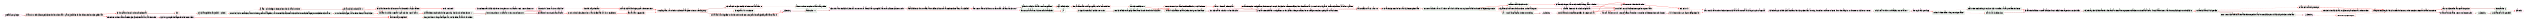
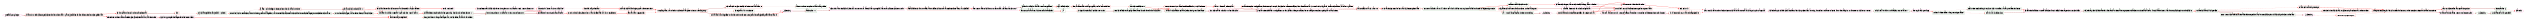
  digraph {
    rankdir=LR
    node [color=red shape=box]
    edge [arrowhead=vee color=red style=bold]
    "AoiRank4Convo6 begins." [color=deeppink shape=""]
    n2 [label="du hast mir so viele schlimme geschichten über die Orokin erzählt ... gab es je jemanden der ihrer lebensweise den rücken gekehrt hat?"]
    n3 [label="Ob du es glaubst oder nicht, Doktor Albrecht Entrati."]
    n4 [color=deeppink label="Die meisten von ihnen starben am Ende. Aber Albrecht Entrati tat es, auf seine Weise."]
    n5 [label="pfui."]
    n6 [color=deeppink label="igitt, der typ. entgeht den fängen des todes immer wieder."]
    n7 [color=darkgreen label="und ich hatte gehofft es wäre jemand ... cooleres."]
    n8 [label="Hast du Entrati je respektiert?"]
    n9 [color=darkgreen label="Tut mir leid, dich zu enttäuschen, aber er ist dein Typ. Hat Kuva abgelehnt, was sie unsterblich machte. Hat sich nicht für den modischen langen Arm entschieden. Nichts davon."]
    n10 [label="Ja, ähm ... Ich überlege mir einen coolen Orokin. Ich brauch ne Minute."]
    n11 [color=darkgreen label="nur um dem nachzujagen, was ihm besser diente, da bin ich sicher"]
    n12 [label="gibt ja noch dich, nehme ich an ^_^"]
    n13 [color=darkgreen label="Was hältst du wirklich von Entrati? Sogar noch über \"uncool\" hinaus."]
    n14 [label="Ha, ich bin kein Orokin. Ich komme nur aus ihrem Reich. Was ganz anderes."]
    n15 [color=darkgreen label="hmm, jetzt holen wir die großen fragen raus, wie? ich denke, das hast du dir verdient."]
    n16 [color=darkgreen label="ich habe keinen respekt mehr für den typen übrig, den ich noch verlieren könnte ^_^"]
    n17 [color=deeppink label="ooooh, verwirrend."]
    n18 [color=darkgreen label="leute wie er geben nur vor charmant zu sein, wenn es ihnen nutzt"]
    n19 [color=deeppink label="ich mochte Entrati wirklich nicht. leute wie er geben nur vor charmant zu sein, wenn es ihnen nutzt"]
    n20 [color=deeppink label="Was meinst du, hinter was ist er wirklich her?"]
    n21 [color=deeppink label="Also fandest du ernst irgendwann charmant."]
    n22 [label="kontrolle, völlige dominanz."]
    n23 [label="so weit würde ich nicht gehen. eher so, dass ich offen dafür war, ihn zu respektieren."]
    n24 [label="und auch nicht auf die lustige popstar welttournee weise"]
    n25 [label="aber das hat er weggeworfen"]
    n26 [label="er verschlingt alles, was er berührt. nicht einmal das ganze universum wäre ihm genug."]
    n27 [label="Und das hast du früh begriffen? Du bist die Intuitivste der Hex. Wenn jemand ein Bauchgefühl gehabt hätte, dann du."]
    n28 [color=darkgreen label="Ich neige dazu, dir zuzustimmen."]
    n29 [label="Ich weiß nicht. Es gibt ziemlich viel Universum da draußen. :P"]
    n30 [color=deeppink label="+5 Chemistry" shape=""]
    n31 [color=darkgreen label="aber er würde es versuchen und das ist das problem"]
    n32 [color=darkgreen label="danke schön. ^_^"]
    n33 [color=deeppink label="nicht sofort, aber ziemlich früh. jedes mal, wenn er nett war, hatte ich das ungute gefühl, dass etwas schlimmes passieren würde."]
    n34 [label="damals fehlten mir die worte dafür, aber es fühlte sich immer an als stecke ER hinter allem, was schief lief."]
    n35 [color=deeppink label="aber wenn er alle um dich herum zum narren hält, was kann man schon tun?"]
    n36 [color=darkgreen label="Glaubst du wirklich, er hat alle zum Narren gehalten?"]
    n37 [color=darkgreen label="Dann muss man abwarten, bis sie es selbst herausfinden."]
    n38 [color=darkgreen label="naja, vielleicht nicht"]
    n39 [color=darkgreen label=ja]
    n40 [label="eher, als hätten alle zuviel angst gehabt, um ihn herauszufordern"]
    n41 [color=darkgreen label="ist irgendwie mein fluch, instinktiv nett zu sein"]
    n42 [color=darkgreen label="was mich unendlich nervt."]
    n43 [color=darkgreen label="wenn ich vielleicht etwas gesagt hätte, hätten ihn mehr leute früher durchschaut."]
    n44 [label="Wenn es ein Trost ist, er hatte denselben Effekt dort, wo ich herkomme."]
    n45 [color=darkgreen label="Da bist du nicht alleine. Er hat bei jedem seine Spuren hinterlassen."]
    n46 [label="das ist ... bittersüß, nehme ich an"]
    n47 [color=deeppink label="mist, nicht mal die zukunft ist vor dem kerl sicher."]
    n48 [label="Er hat eine Tochter zurückgelassen, die immer noch versucht, die Scherben zusammenzuflicken, die er hinterlassen hat. So wütend sie ist, ich glaube, sie kann nicht anders, als an ihn zu glauben."]
    n49 [color=deeppink label="Ja. Er hat seinen Liebhaber zurückgelassen, um den Schaden wiedergutzumachen, den er unzähligen Menschen zugefügt hat und auch Tieren."]
    n50 [label="das ist einfach er. das ist, was er tut."]
    n51 [label="er ist das einzige wesen der leere, das ich je kennengelernt habe."]
    n52 [color=darkgreen label="wenn er etwas findet, was er will, zehrt er es auf und wirft den rest weg. immer auf die herzloseste und eigennützigste weise."]
    n53 [color=darkgreen label="Ja ... \"uncool\" klingt langsam wie eine Untertreibung."]
    n54 [color=darkgreen label="Verdammt. Halt dich nicht zurück."]
    n55 [label="Ich glaube nicht mal Leute, die ihn mochten, würden das leugnen."]
    n56 [color=deeppink label="+5 Chemistry" shape=""]
    n57 [color=deeppink label="ich kann nicht leugnen, dass es mich ziemlich aufregt, daran zu denken ..."]
    n58 [color=deeppink label="grüße alle, denen er in der zukunft wehgetan hat."]
    n59 [label="LOL ich habe noch nie jemanden getroffen, der weniger cool war!"]
    n60 [label="Tut mir leid, wenn ich dunkle Erinnerungen hervorgezerrt habe."]
    n61 [color=deeppink label="Wir müssen nie wieder über ihn reden."]
    n62 [color=deeppink label="Man weiß, dass es ernst wird, wenn Aoi anfängt Satzzeichen zu verwenden und keine Emoticons mehr kommen."]
    n63 [label="nein, es ist ok ..."]
-   n64 [label="lol, du kennst mich so gut, dinge es beängstigend ist"]
+   n64 [label="lol, du kennst mich so gut, dass es beängstigend ist"]
    n65 [color=deeppink label="schau, wenn ich an den Doktor denke, erinnert mich das an das erste mal, als ich angst in Arthurs augen sah"]
    n66 [color=deeppink label="ich denke an Amir in heller panik, an Eleanor, die nicht sprechen kann, an Quincy, der sein herz verhärtet und Lettie, die zu überwältigt ist, um die Leute um sich herum zu retten"]
    n67 [color=darkgreen label="und ich weiß, der doktor würde lächeln, wenn er das hört …"]
    n68 [color=deeppink label="aber es gibt auch gute dinge"]
    n69 [color=darkgreen label="Nach so einer Beschreibung ist es schwer sich vorzustellen, was das Gute hätte sein können."]
    n70 [color=darkgreen label="Würdest du deine Kräfte zu den guten Dingen zählen?"]
    n71 [color=deeppink label="ich habe eine kollektion von metall kranichen die mir vielleicht eines tages einen wunsch erfüllen"]
    n72 [color=darkgreen label="weißt du was, ich denke schon."]
    n73 [color=darkgreen label="und jeden tag sehe ich kleine akte des widerstands aus einem alten vergessenen einkaufszentrum in Höllvania heraus, die mich daran erinnern, dass der menschliche geist unzerbrechlich ist"]
    n74 [color=darkgreen label="und natürlich habe ich dich getroffen"]
    n75 [color=darkgreen label="Hmm. Wenn nichts anderes, beweist allein deine Perspektive, dass der menschliche Geist wirklich nicht gebrochen werden kann."]
    n76 [label="Du hast recht. Das sind gute Dinge."]
    n77 [label="Die Liste ist ziemlich schwach, verglichen mit Albrecht Entrati, Weltenverzehrer."]
    n78 [color=deeppink label="+5 Chemistry" shape=""]
    n79 [label="solange es menschen gibt, die sich umeinander kümmern, werden menschen wie Entrati nie alles konsumieren"]
    n80 [label="<RETRO_EMOJI_HAPPYHAND>"]
    n81 [label="Lass uns sicherstellen, dass Entrati nie gewinnt."]
    n82 [color=deeppink label="Du kannst auf mich zählen, wenn es ums kümmern geht."]
    n83 [color=darkgreen label="einverstanden <3"]
    n84 [color=darkgreen label="+5 Chemistry" shape=""]
    "Chat ends." [color=deeppink shape=""]
    n86 [color=darkgreen label="<3 Ich habe nie and dir gezweifelt"]
    "AoiRank4Convo6 begins." -> n2 [arrowhead=dot color=brown]
    n2 -> n3 [arrowhead=dot]
    n2 -> n4 [arrowhead=dot]
    n3 -> n5 [color=brown]
    n4 -> n6 [color=brown]
    n5 -> n7 [arrowhead=dot style=dashed]
    n6 -> n7 [color=brown style=dashed]
    n6 -> n8
    n7 -> n9 [arrowhead=dot style=dashed]
    n7 -> n10 [color=brown style=dashed]
    n8 -> n15 [arrowhead=dot style=dashed]
    n9 -> n11 [arrowhead=dot color=brown]
    n10 -> n12 [arrowhead=dot color=brown]
    n11 -> n8 [arrowhead=dot style=dashed]
    n11 -> n13 [arrowhead=dot]
    n12 -> n13 [style=dashed]
    n12 -> n14 [arrowhead=dot]
    n13 -> n16
    n14 -> n17
    n15 -> n18 [color=brown style=dashed]
    n16 -> n18 [arrowhead=dot color=brown]
    n17 -> n19 [style=dashed]
    n18 -> n20 [arrowhead=dot color=brown]
    n18 -> n21 [color=brown]
    n19 -> n20 [arrowhead=dot style=dashed]
    n19 -> n21 [arrowhead=dot]
    n20 -> n22 [color=brown style=dashed]
    n21 -> n23 [arrowhead=dot]
    n22 -> n24 [arrowhead=dot]
    n23 -> n25 [arrowhead=dot]
    n24 -> n26
    n25 -> n26 [arrowhead=dot style=dashed]
    n26 -> n27 [arrowhead=dot color=brown]
    n26 -> n28 [style=dashed]
    n26 -> n29 [color=brown]
    n27 -> n30 [arrowhead=dot]
    n28 -> n30 [style=dashed]
    n29 -> n31 [color=brown style=dashed]
    n30 -> n32 [arrowhead=dot color=brown]
    n31 -> n33 [color=brown style=dashed]
    n32 -> n33 [color=brown]
    n33 -> n34 [arrowhead=dot color=brown]
    n34 -> n35
    n35 -> n36 [arrowhead=dot color=brown]
    n35 -> n37 [style=dashed]
    n36 -> n38
    n37 -> n39 [arrowhead=dot]
    n38 -> n40 [color=brown]
    n39 -> n41 [style=dashed]
    n40 -> n42 [style=dashed]
    n41 -> n43 [arrowhead=dot color=brown]
    n42 -> n44 [color=brown style=dashed]
    n42 -> n45
    n43 -> n44 [arrowhead=dot]
    n43 -> n45 [color=brown style=dashed]
    n44 -> n46
    n45 -> n47 [arrowhead=dot color=brown]
    n46 -> n48 [style=dashed]
    n46 -> n49 [color=brown]
    n47 -> n48 [arrowhead=dot style=dashed]
    n47 -> n49 [arrowhead=dot color=brown]
    n48 -> n50 [style=dashed]
    n49 -> n50 [arrowhead=dot color=brown]
    n50 -> n51
    n51 -> n52 [arrowhead=dot color=brown]
    n52 -> n53 [arrowhead=dot style=dashed]
    n52 -> n54
    n52 -> n55 [arrowhead=dot style=dashed]
    n53 -> n56 [color=brown]
    n54 -> n57 [arrowhead=dot]
    n55 -> n58 [arrowhead=dot color=brown]
    n56 -> n59 [color=brown style=dashed]
    n57 -> n60
    n57 -> n61 [color=brown]
    n57 -> n62 [color=brown style=dashed]
    n58 -> n60 [color=brown]
    n58 -> n61 [style=dashed]
    n58 -> n62 [style=dashed]
    n59 -> n60 [arrowhead=dot]
    n59 -> n61
    n59 -> n62 [color=brown style=dashed]
    n60 -> n63 [arrowhead=dot color=brown style=dashed]
    n61 -> n63
    n62 -> n64 [arrowhead=dot color=brown]
    n63 -> n65 [arrowhead=dot style=dashed]
    n64 -> n65 [style=dashed]
    n65 -> n66 [color=brown style=dashed]
    n66 -> n67 [color=brown style=dashed]
    n67 -> n68 [arrowhead=dot color=brown]
    n68 -> n69 [arrowhead=dot color=brown style=dashed]
    n68 -> n70 [arrowhead=dot]
    n69 -> n71
    n70 -> n72 [arrowhead=dot style=dashed]
    n71 -> n73 [arrowhead=dot color=brown]
    n72 -> n71 [arrowhead=dot color=brown]
    n73 -> n74
    n74 -> n75 [color=brown]
    n74 -> n76 [arrowhead=dot style=dashed]
    n74 -> n77 [color=brown]
    n75 -> n78 [arrowhead=dot color=brown]
    n76 -> n79
    n77 -> n79 [arrowhead=dot color=brown style=dashed]
    n78 -> n80 [arrowhead=dot style=dashed]
    n79 -> n81 [arrowhead=dot]
    n79 -> n82 [arrowhead=dot color=brown]
    n80 -> n79 [color=brown style=dashed]
    n81 -> n83 [color=brown]
    n82 -> n84 [arrowhead=dot color=brown style=dashed]
    n83 -> "Chat ends." [arrowhead=dot style=dashed]
    n84 -> n86 [arrowhead=dot color=brown]
    n86 -> "Chat ends." [color=brown style=dashed]
  }
